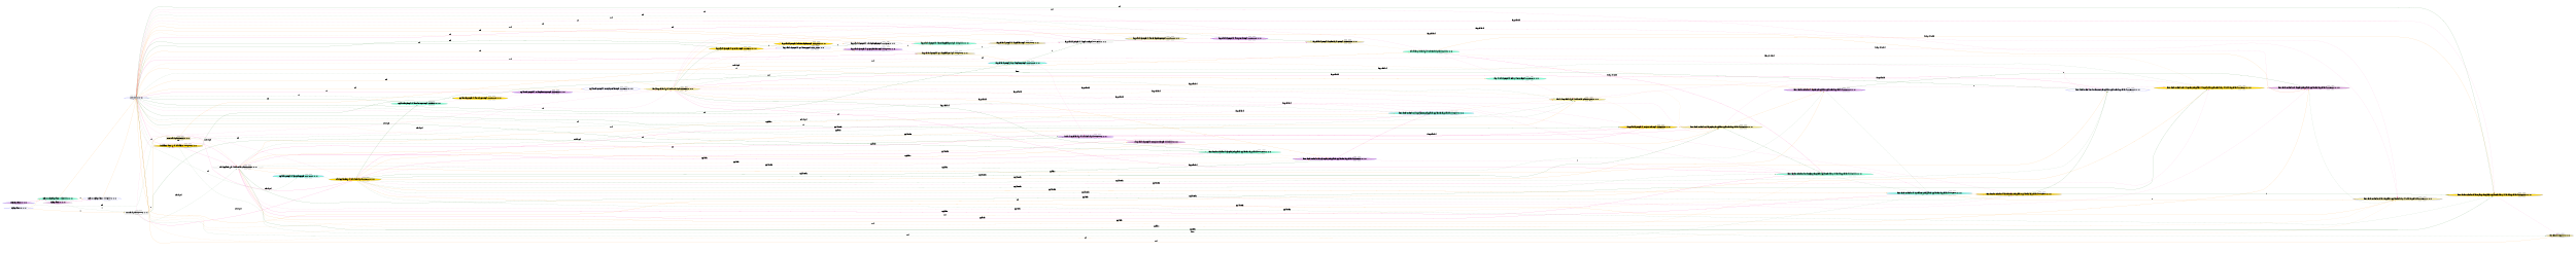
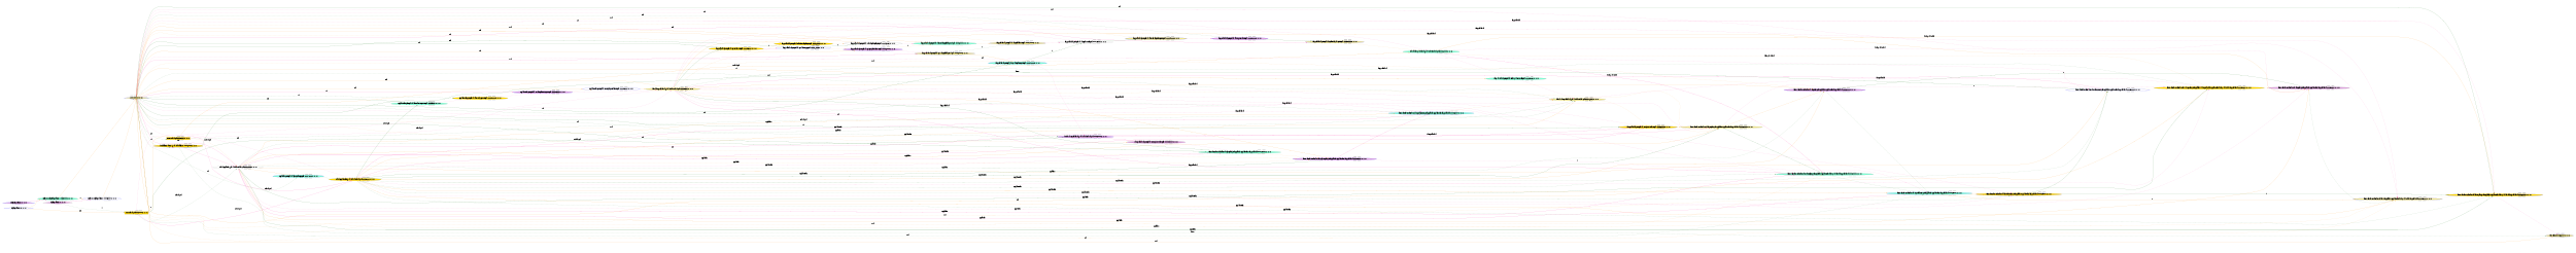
  digraph {
    fontname="DejaVu Sans"
    rankdir=LR
    node [color=blue fillcolor=aquamarine fontname="DejaVu Sans" shape=ellipse style=filled]
    edge [color=darkorange fontname="DejaVu Sans" style=dashed]
    n1 [fillcolor=gold label="registry.register(ClusterEventType.PeriodicalRebalance,dataRefresh,dataPreprocess,externalViewPipeline,rebalancePipeline)@@@34@@@['0', '0', '1']"]
    n2 [fillcolor=khaki label="return registry@@@35@@@['0', '0', '1']"]
    n3 [fillcolor=white label="dataPreprocess.addStage(new TopStateHandoffReportStage())@@@12@@@['0', '0', '1']"]
    n4 [color=gray40 fillcolor=khaki label="Pipeline rebalancePipeline = new Pipeline(pipelineName)@@@13@@@['1', '1', '1']"]
    n5 [color=gray40 fillcolor=gold label="rebalancePipeline.addStage(new BestPossibleStateCalcStage())@@@14@@@['0', '0', '1']"]
    n6 [fillcolor=white label="registry.register(ClusterEventType.ClusterConfigChange,dataRefresh,dataPreprocess,rebalancePipeline)@@@30@@@['1', '1', '1']"]
    n7 [color=gray40 fillcolor=khaki label="Pipeline liveInstancePipeline = new Pipeline(pipelineName)@@@24@@@['1', '1', '1']"]
    n8 [fillcolor=gold label="registry.register(ClusterEventType.ResourceConfigChange,dataRefresh,dataPreprocess,rebalancePipeline)@@@29@@@['1', '1', '1']"]
    n9 [color=gray40 label="registry.register(ClusterEventType.IdealStateChange,dataRefresh,dataPreprocess,rebalancePipeline)@@@20@@@['1', '1', '0']"]
    n10 [label="registry.register(ClusterEventType.InstanceConfigChange,dataRefresh,dataPreprocess,rebalancePipeline)@@@28@@@['1', '1', '1']"]
    n11 [color=gray40 fillcolor=gold label="rebalancePipeline.addStage(new TaskSchedulingStage())@@@13@@@['1', '1', '0']"]
    n12 [fillcolor=khaki label="registry.register(ClusterEventType.Resume,dataRefresh,dataPreprocess,externalViewPipeline,rebalancePipeline)@@@33@@@['0', '0', '1']"]
    n13 [label="registry.register(ClusterEventType.InstanceConfigChange,dataRefresh,dataPreprocess,rebalancePipeline)@@@22@@@['1', '1', '0']"]
    n14 [fillcolor=gold label="liveInstancePipeline.addStage(new CompatibilityCheckStage())@@@25@@@['1', '1', '1']"]
    n15 [color=gray40 fillcolor=khaki label="registry.register(ClusterEventType.IdealStateChange,dataRefresh,dataPreprocess,rebalancePipeline)@@@26@@@['1', '1', '1']"]
    n16 [fillcolor=plum label="registry.register(ClusterEventType.MessageChange,dataRefresh,dataPreprocess,rebalancePipeline)@@@26@@@['1', '1', '0']"]
    n17 [fillcolor=plum label="registry.register(ClusterEventType.CurrentStateChange,dataRefresh,dataPreprocess,rebalancePipeline)@@@21@@@['1', '1', '0']"]
    n18 [color=gray40 label="registry.register(ClusterEventType.CurrentStateChange,dataRefresh,dataPreprocess,externalViewPipeline,rebalancePipeline)@@@27@@@['0', '0', '1']"]
    n19 [color=gray40 fillcolor=gold label="registry.register(ClusterEventType.LiveInstanceChange,dataRefresh,liveInstancePipeline,dataPreprocess,externalViewPipeline,rebalancePipeline)@@@31@@@['0', '0', '1']"]
    n20 [color=gray40 fillcolor=plum label="registry.register(ClusterEventType.MessageChange,dataRefresh,dataPreprocess,rebalancePipeline)@@@32@@@['0', '0', '1']"]
    n21 [fillcolor=plum label="dataPreprocess.addStage(new CurrentStateComputationStage())@@@11@@@['1', '1', '1']"]
    n22 [fillcolor=plum label="rebalancePipeline.addStage(new PersistAssignmentStage())@@@20@@@['0', '0', '1']"]
    n23 [fillcolor=khaki label="rebalancePipeline.addStage(new TargetExteralViewCalcStage())@@@21@@@['0', '0', '1']"]
    n24 [color=gray40 label="Pipeline externalViewPipeline = new Pipeline(pipelineName)@@@22@@@['0', '0', '1']"]
    n25 [color=gray40 fillcolor=white label="rebalancePipeline.addStage(new IntermediateStateCalcStage())@@@15@@@['0', '0', '1']"]
    n26 [color=gray40 label="rebalancePipeline.addStage(new ResourceMessageGenerationPhase())@@@16@@@['0', '0', '1']"]
-   n27 [fillcolor=white label="@@@4@@@['1', '1', '1']" shape=diamond]
+   n27 [fillcolor=khaki label="@@@4@@@['1', '1', '1']" shape=diamond]
    n28 [label="dataRefresh.addStage(new ReadClusterDataStage())@@@7@@@['1', '1', '1']"]
    n29 [color=gray40 fillcolor=plum label="liveInstancePipeline.addStage(new CompatibilityCheckStage())@@@19@@@['1', '1', '0']"]
    n30 [color=gray40 label="externalViewPipeline.addStage(new ExternalViewComputeStage())@@@23@@@['0', '0', '1']"]
    n31 [fillcolor=plum label="rebalancePipeline.addStage(new TaskGarbageCollectionStage())@@@15@@@['1', '1', '0']"]
    n32 [fillcolor=white label="rebalancePipeline.addStage(new TaskPersistDataStage())@@@14@@@['1', '1', '0']"]
    n33 [color=gray40 label="dataPreprocess.addStage(new ResourceComputationStage())@@@9@@@['1', '1', '1']"]
    n34 [fillcolor=khaki label="rebalancePipeline.addStage(new ResourceMessageDispatchStage())@@@19@@@['0', '0', '1']"]
    n35 [color=gray40 fillcolor=white label="rebalancePipeline.addStage(new MessageThrottleStage())@@@18@@@['0', '0', '1']"]
    n36 [fillcolor=khaki label="rebalancePipeline.addStage(new TaskMessageGenerationPhase())@@@16@@@['1', '1', '0']"]
    n37 [label="rebalancePipeline.addStage(new TaskMessageDispatchStage())@@@17@@@['1', '1', '0']"]
    n38 [fillcolor=plum label="Pipeline liveInstancePipeline = new Pipeline(pipelineName)@@@18@@@['1', '1', '0']"]
    n39 [color=gray40 fillcolor=white label="Pipeline dataRefresh = new Pipeline(pipelineName)@@@6@@@['1', '1', '1']"]
    n40 [color=gray40 fillcolor=gold label="Pipeline dataPreprocess = new Pipeline(pipelineName)@@@8@@@['1', '1', '1']"]
    n41 [color=gray40 fillcolor=gold label="dataPreprocess.addStage(new ResourceValidationStage())@@@10@@@['1', '1', '1']"]
    n42 [fillcolor=gold label="PipelineRegistry registry = new PipelineRegistry()@@@5@@@['1', '1', '1']"]
    n43 [fillcolor=khaki label="rebalancePipeline.addStage(new MessageSelectionStage())@@@17@@@['0', '0', '1']"]
    n44 [color=gray40 fillcolor=plum label="createTaskRegistry['0', '1', '0']" shape=diamond]
    n45 [fillcolor=white label="logger.info(\"createTaskRegistry\")@@@3@@@['0', '1', '0']"]
-   n46 [color=gray40 fillcolor=white label="String pipelineName@@@2@@@['1', '1', '0']" shape=box]
-   n47 [fillcolor=khaki label="String pipelineName@@@2@@@['0', '0', '1']" shape=box]
+   n46 [color=gray40 fillcolor=gold label="String pipelineName@@@2@@@['1', '1', '0']" shape=box]
+   n47 [fillcolor=gold label="String pipelineName@@@2@@@['0', '0', '1']" shape=box]
    n48 [color=gray40 label="logger.info(\"createDefaultRegistry\")@@@3@@@['1', '0', '1']"]
    n49 [fillcolor=white label="createTaskRegistry['1', '0', '0']" shape=diamond]
    n50 [fillcolor=plum label="createDefaultRegistry['0', '0', '1']" shape=diamond]
    n1 -> n2 [color=deeppink]
    n3 -> n4 [style=solid]
    n4 -> n1 [color=deeppink label=rebalancePipeline]
    n4 -> n5
    n4 -> n6 [color=deeppink label=rebalancePipeline style=solid]
    n4 -> n7 [color=deeppink label=rebalancePipeline]
    n4 -> n8 [color=deeppink label=rebalancePipeline]
    n4 -> n9 [color=darkgreen label=rebalancePipeline style=solid]
    n4 -> n10 [color=deeppink label=rebalancePipeline]
    n4 -> n11 [color=darkgreen style=solid]
    n4 -> n12 [color=deeppink label=rebalancePipeline]
    n4 -> n13 [color=deeppink label=rebalancePipeline]
    n4 -> n14 [color=deeppink label=rebalancePipeline]
    n4 -> n15 [label=rebalancePipeline]
    n4 -> n16 [label=rebalancePipeline style=solid]
    n4 -> n17 [label=rebalancePipeline style=solid]
    n4 -> n18 [color=deeppink label=rebalancePipeline style=solid]
    n4 -> n19 [color=darkgreen label=rebalancePipeline]
    n4 -> n20 [label=rebalancePipeline style=solid]
    n5 -> n25
    n6 -> n19
    n7 -> n14
    n7 -> n19 [color=deeppink label=liveInstancePipeline]
    n8 -> n1 [color=darkgreen label=0 style=solid]
    n8 -> n6 [color=darkgreen style=solid]
    n9 -> n17
    n10 -> n8 [style=solid]
    n10 -> n12 [label=0 style=solid]
    n11 -> n5 [label=0]
    n11 -> n32 [color=deeppink style=solid]
    n12 -> n1
    n13 -> n7
    n14 -> n15
    n15 -> n16 [style=solid]
    n15 -> n18 [color=darkgreen style=solid]
    n15 -> n19 [color=deeppink label=0]
    n16 -> n10 [color=darkgreen]
    n16 -> n20 [color=darkgreen label=0 style=solid]
    n17 -> n13 [color=deeppink style=solid]
    n17 -> n18 [color=deeppink label=0]
    n18 -> n10 [color=darkgreen]
    n19 -> n20
    n20 -> n12 [color=darkgreen]
    n21 -> n3
    n21 -> n4 [color=deeppink]
    n22 -> n23 [color=darkgreen style=solid]
    n23 -> n24
    n24 -> n1 [label=externalViewPipeline style=solid]
    n24 -> n12 [color=deeppink label=externalViewPipeline]
    n24 -> n18 [color=deeppink label=externalViewPipeline style=solid]
    n24 -> n19 [label=externalViewPipeline]
    n24 -> n30 [color=deeppink]
    n25 -> n26 [color=deeppink]
    n26 -> n43
    n27 -> n1 [color=darkgreen label=true style=solid]
    n27 -> n2 [label=true style=solid]
    n27 -> n3 [label=true style=solid]
    n27 -> n4 [label=true style=solid]
    n27 -> n5 [label=true]
    n27 -> n6 [color=deeppink label=true]
    n27 -> n7 [color=darkgreen label=true]
    n27 -> n8 [label=true]
    n27 -> n9 [color=darkgreen label=true style=solid]
    n27 -> n10 [color=darkgreen label=true]
    n27 -> n11 [color=darkgreen label=true style=solid]
    n27 -> n12 [label=true]
    n27 -> n13 [color=darkgreen label=true]
    n27 -> n14 [color=darkgreen label=true style=solid]
    n27 -> n15 [color=deeppink label=true]
    n27 -> n16 [label=true]
    n27 -> n17 [label=true]
    n27 -> n18 [label=true]
    n27 -> n19 [label=true style=solid]
    n27 -> n20 [color=deeppink label=true]
    n27 -> n21 [color=deeppink label=true style=solid]
    n27 -> n22 [color=darkgreen label=true]
    n27 -> n23 [color=deeppink label=true style=solid]
    n27 -> n24 [color=deeppink label=true]
    n27 -> n25 [label=true style=solid]
    n27 -> n26 [label=true style=solid]
    n27 -> n28 [color=darkgreen label=true]
    n27 -> n29 [label=true]
    n27 -> n30 [label=true style=solid]
    n27 -> n31 [label=true style=solid]
    n27 -> n32 [color=darkgreen label=true style=solid]
    n27 -> n33 [color=darkgreen label=true style=solid]
    n27 -> n34 [label=true]
    n27 -> n35 [color=deeppink label=true]
    n27 -> n36 [color=deeppink label=true style=solid]
    n27 -> n37 [color=darkgreen label=true style=solid]
    n27 -> n38 [color=darkgreen label=true]
    n27 -> n39 [color=deeppink label=true style=solid]
    n27 -> n40 [color=deeppink label=true]
    n27 -> n41 [color=darkgreen label=true]
    n27 -> n42 [color=deeppink]
    n27 -> n42 [color=darkgreen label=true]
    n27 -> n43 [label=true]
    n28 -> n40 [color=darkgreen]
    n29 -> n9 [color=deeppink]
    n30 -> n7 [color=deeppink]
    n31 -> n26 [label=0]
    n31 -> n36 [color=deeppink]
    n32 -> n25 [color=darkgreen label=0 style=solid]
    n32 -> n31
    n33 -> n41 [color=deeppink]
    n34 -> n22 [color=deeppink]
    n35 -> n34 [color=darkgreen style=solid]
    n36 -> n37 [style=solid]
    n36 -> n43 [color=darkgreen label=0]
    n37 -> n35 [color=darkgreen label=0 style=solid]
    n37 -> n38 [color=deeppink]
    n38 -> n15 [color=deeppink label=liveInstancePipeline style=solid]
    n38 -> n29 [color=deeppink style=solid]
    n39 -> n1 [color=darkgreen label=dataRefresh style=solid]
    n39 -> n6 [label=dataRefresh style=solid]
    n39 -> n7 [color=darkgreen label=dataRefresh]
    n39 -> n8 [color=deeppink label=dataRefresh]
    n39 -> n9 [color=deeppink label=dataRefresh style=solid]
    n39 -> n10 [color=deeppink label=dataRefresh style=solid]
    n39 -> n12 [label=dataRefresh]
    n39 -> n13 [label=dataRefresh style=solid]
    n39 -> n14 [color=deeppink label=dataRefresh style=solid]
    n39 -> n15 [label=dataRefresh style=solid]
    n39 -> n16 [color=darkgreen label=dataRefresh]
    n39 -> n17 [label=dataRefresh]
    n39 -> n18 [color=deeppink label=dataRefresh style=solid]
    n39 -> n19 [color=darkgreen label=dataRefresh style=solid]
    n39 -> n20 [label=dataRefresh style=solid]
    n39 -> n28 [style=solid]
    n40 -> n1 [color=darkgreen label=dataPreprocess]
    n40 -> n6 [color=darkgreen label=dataPreprocess]
    n40 -> n7 [label=dataPreprocess style=solid]
    n40 -> n8 [color=darkgreen label=dataPreprocess]
    n40 -> n9 [color=deeppink label=dataPreprocess]
    n40 -> n10 [label=dataPreprocess style=solid]
    n40 -> n12 [label=dataPreprocess style=solid]
    n40 -> n13 [color=deeppink label=dataPreprocess style=solid]
    n40 -> n14 [color=deeppink label=dataPreprocess style=solid]
    n40 -> n15 [color=darkgreen label=dataPreprocess style=solid]
    n40 -> n16 [label=dataPreprocess style=solid]
    n40 -> n17 [color=darkgreen label=dataPreprocess style=solid]
    n40 -> n18 [color=darkgreen label=dataPreprocess]
    n40 -> n19 [color=deeppink label=dataPreprocess]
    n40 -> n20 [color=deeppink label=dataPreprocess]
    n40 -> n33 [color=darkgreen style=solid]
    n41 -> n21 [color=deeppink]
    n42 -> n2 [color=darkgreen label=registry]
    n42 -> n6 [color=darkgreen label=registry style=solid]
    n42 -> n39 [color=deeppink style=solid]
    n43 -> n35 [color=deeppink]
    n44 -> n45 [color=deeppink style=solid]
    n44 -> n46 [color=darkgreen label=0]
    n45 -> n27 [style=solid]
    n46 -> n4 [color=deeppink label=pipelineName]
    n46 -> n38 [color=darkgreen label=pipelineName style=solid]
    n46 -> n39 [color=darkgreen label=pipelineName]
    n46 -> n40 [color=deeppink label=pipelineName style=solid]
    n46 -> n47 [label=0 style=solid]
    n47 -> n4 [color=deeppink label=pipelineName]
    n47 -> n7 [color=darkgreen label=pipelineName]
    n47 -> n24 [label=pipelineName style=solid]
    n47 -> n39 [label=pipelineName]
    n47 -> n40 [color=deeppink label=pipelineName style=solid]
    n48 -> n27 [style=solid]
    n48 -> n45 [label=0 style=solid]
-   n49 -> n46 [label=0 style=solid]
+   n49 -> n46 [label=true style=solid]
    n49 -> n48 [style=solid]
-   n50 -> n47 [color=darkgreen label=true]
+   n27 -> n47 [color=darkgreen label=true]
    n50 -> n48 [color=deeppink style=solid]
  }
